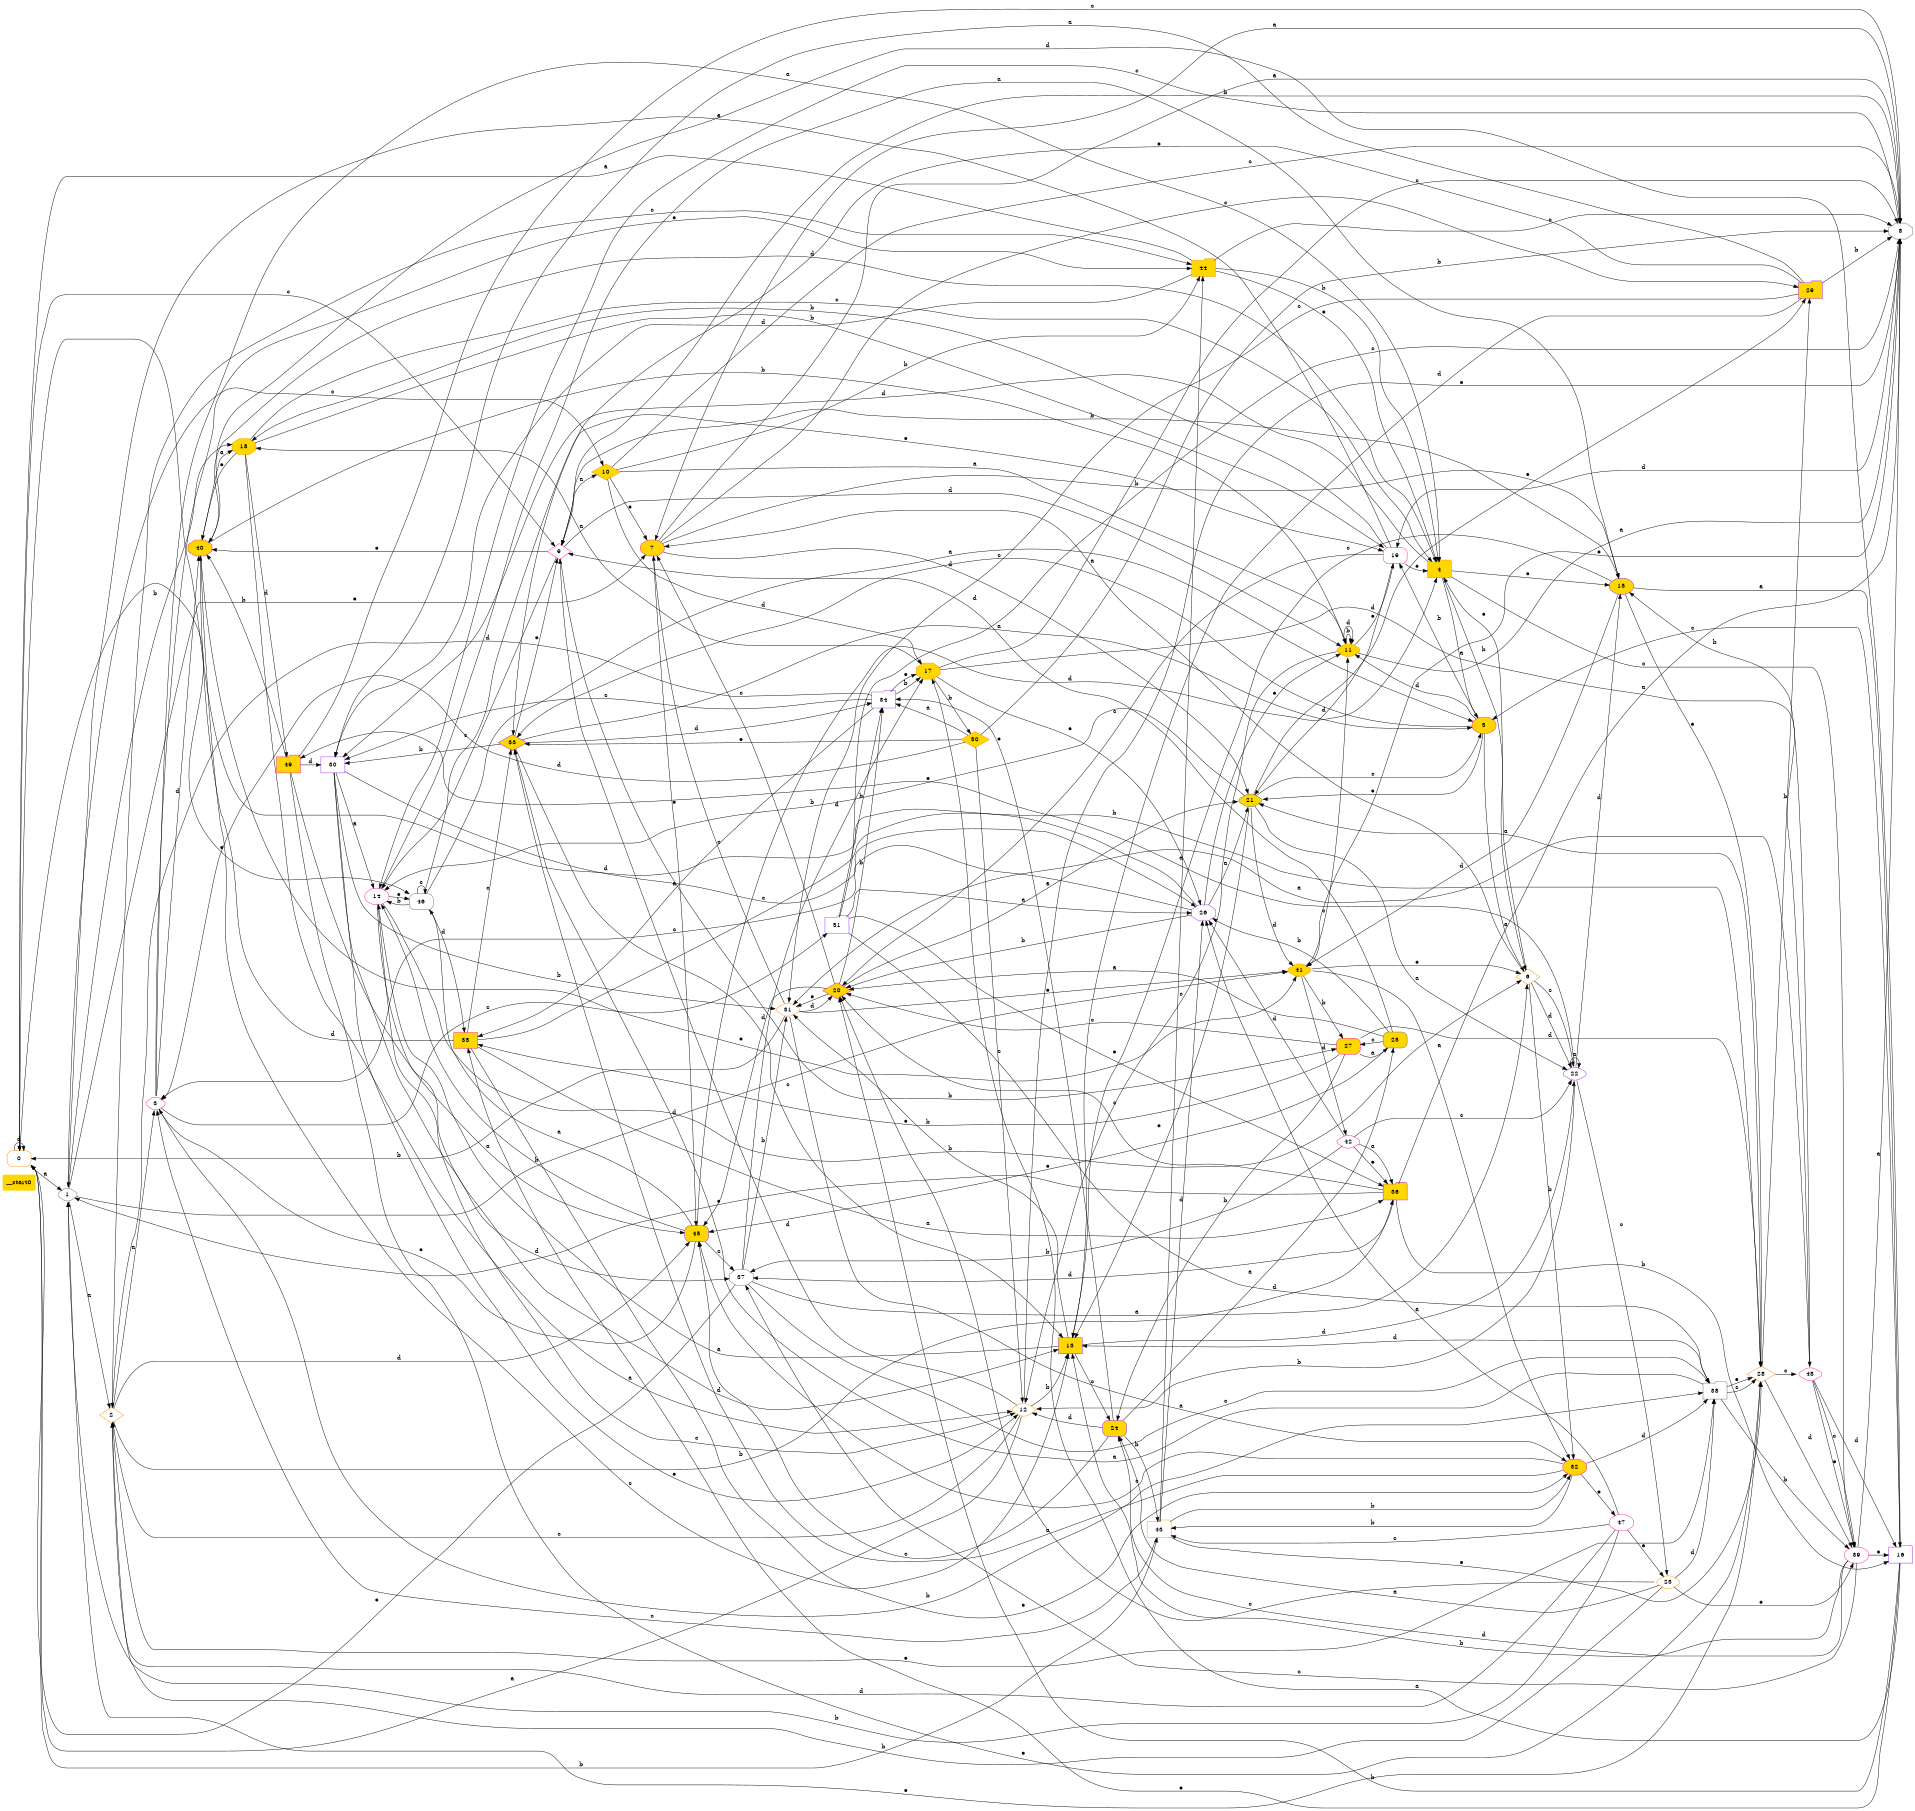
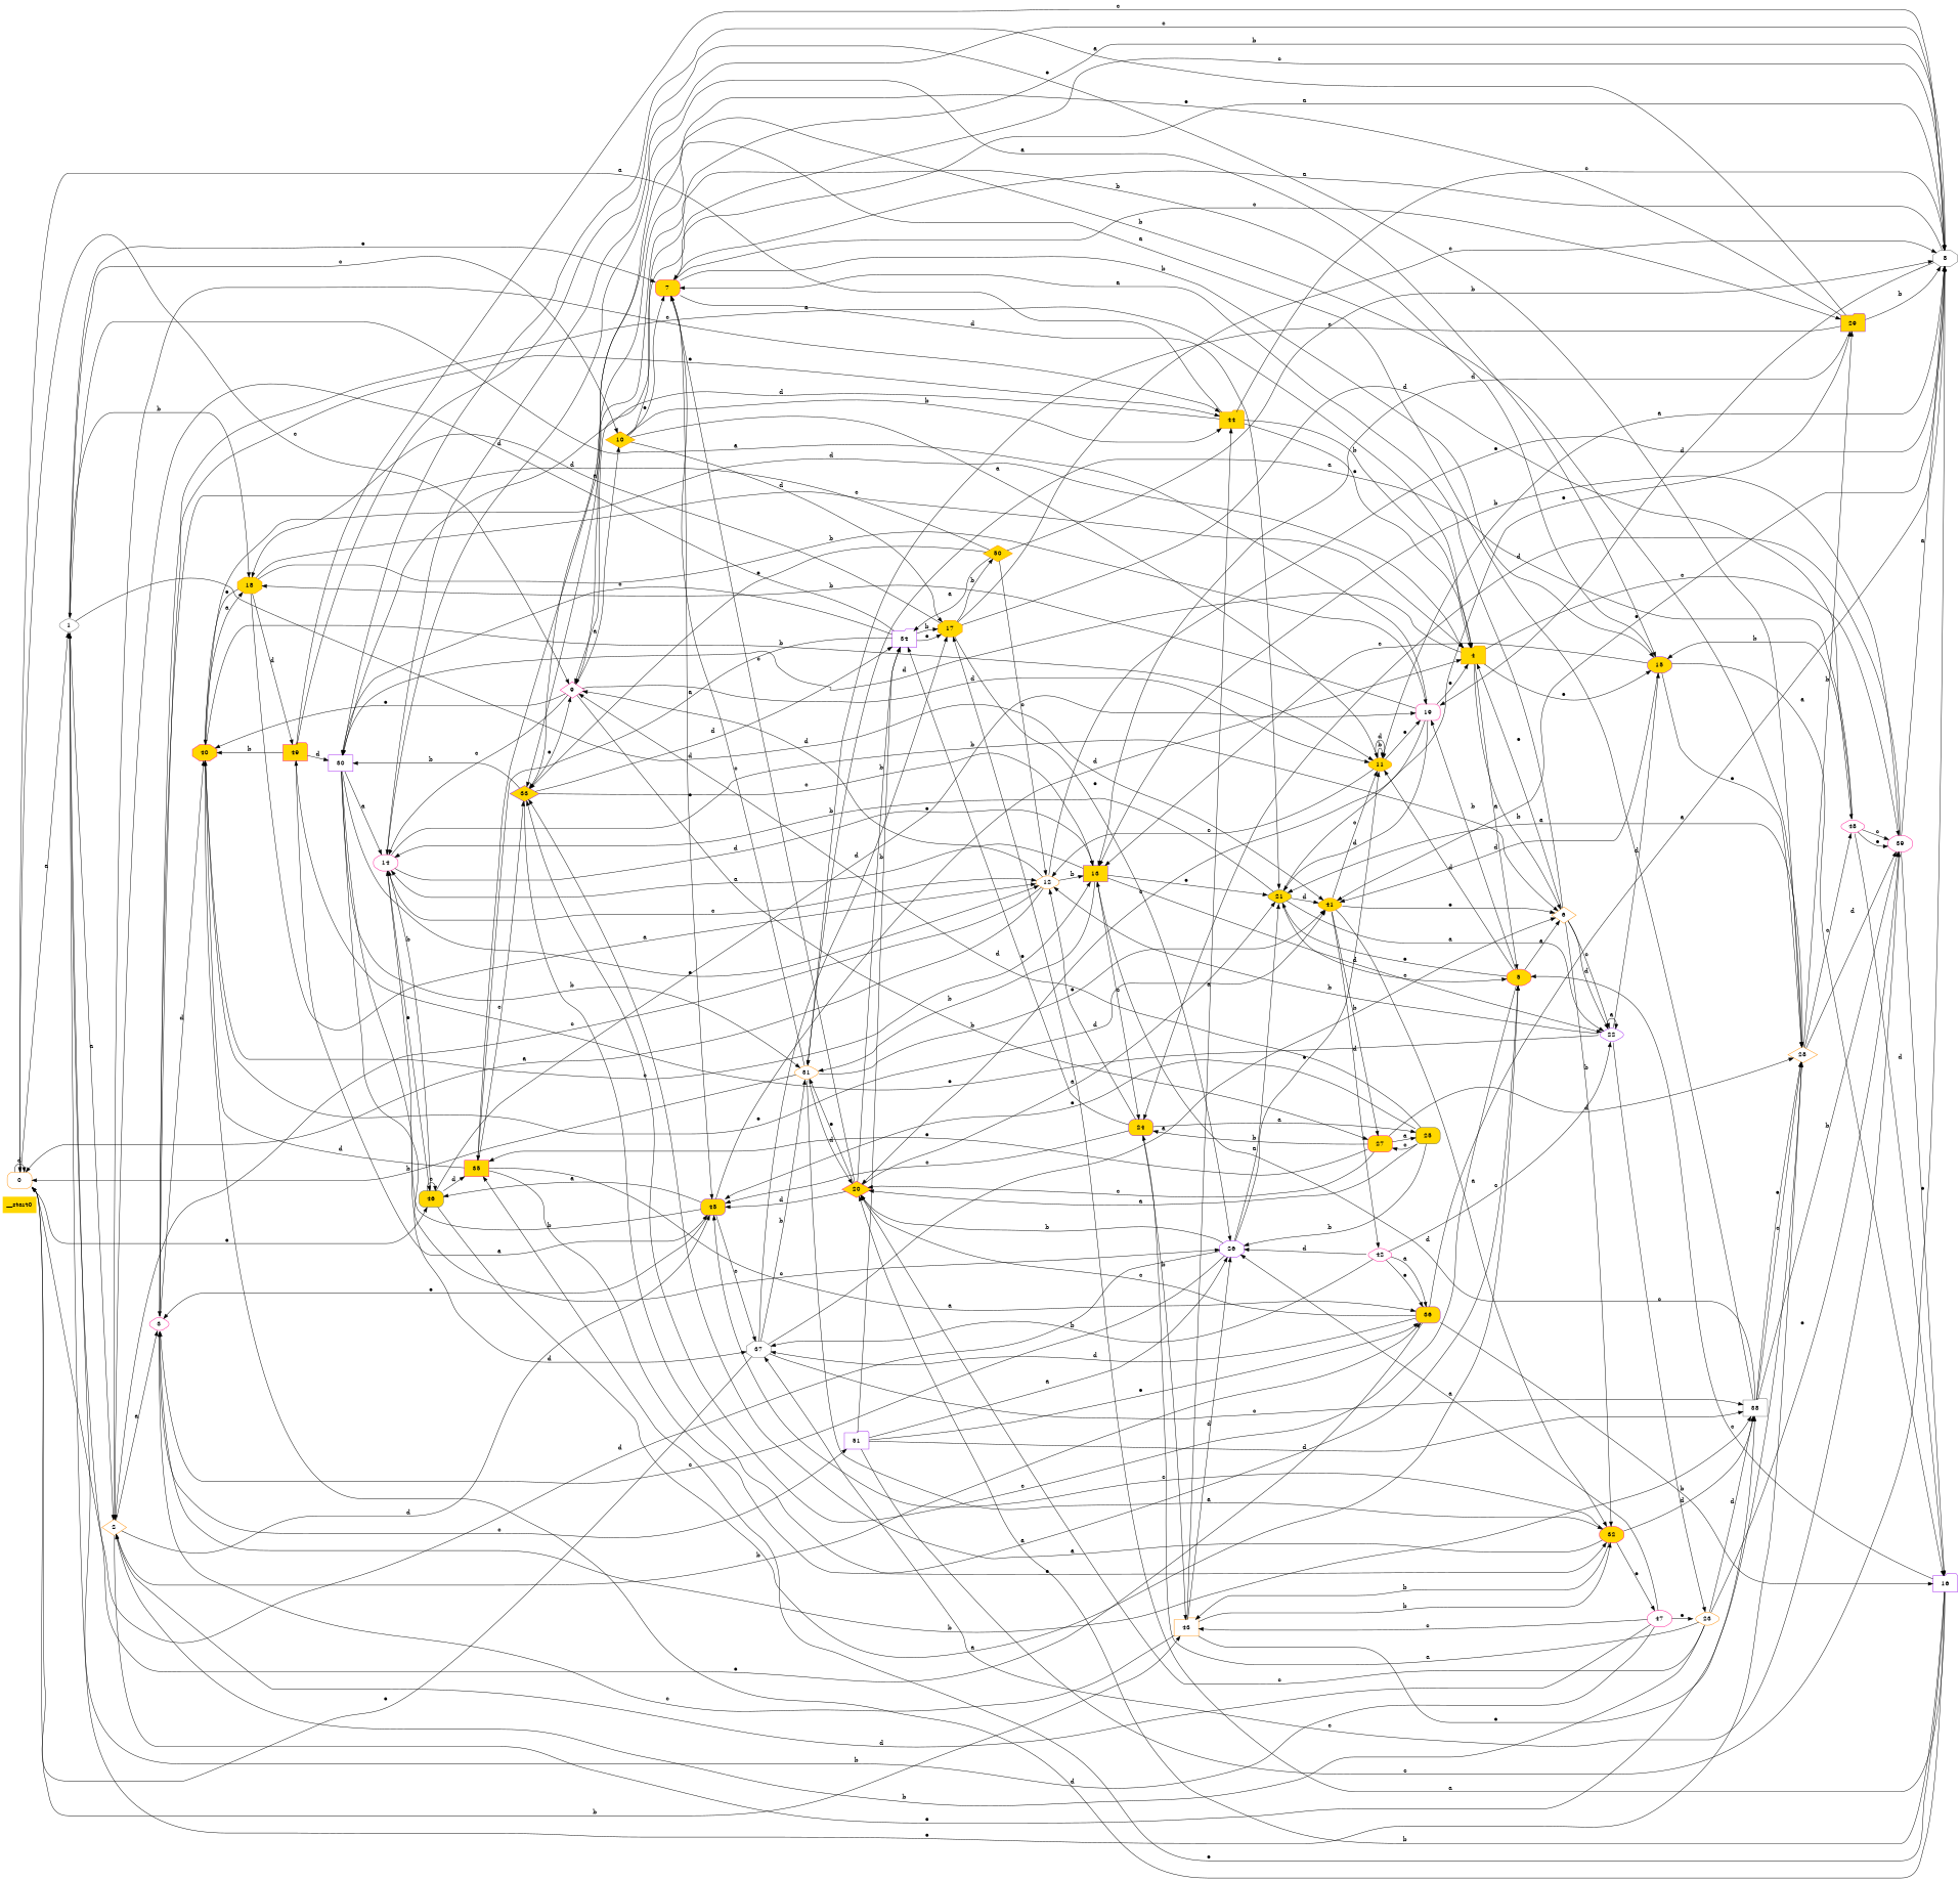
  digraph {
    rankdir=LR
    node [color=deeppink fillcolor=gold shape=diamond style="rounded,filled"]
    __start0 [shape=none style=filled]
    n2 [color=darkorange fillcolor=white label=0 shape=box]
    n3 [color=gray40 fillcolor=white label=1]
    n4 [fillcolor=white label=9 style=filled]
    n5 [color=darkorange fillcolor=white label=43 shape=folder]
-   n6 [color=gray40 fillcolor=white label=46 shape=box]
+   n6 [color=gray40 label=46 shape=box]
    n7 [color=darkorange fillcolor=white label=2 style=filled]
-   n8 [label=7 shape=octagon]
+   n8 [label=7 shape=box]
    n9 [color=darkorange label=10 style=filled]
    n10 [color=darkorange label=18 shape=octagon style=filled]
    n11 [color=darkorange label=41]
    n12 [label=40 shape=octagon style=filled]
    n13 [color=darkorange label=11]
    n14 [fillcolor=white label=14 shape=octagon]
    n15 [label=27 shape=box]
    n16 [fillcolor=white label=3]
    n17 [color=darkorange label=44 shape=folder style=filled]
    n18 [label=32 shape=octagon]
    n19 [color=darkorange fillcolor=white label=28 style=filled]
    n20 [color=purple fillcolor=white label=26 shape=octagon style=filled]
    n21 [label=5 shape=octagon]
    n22 [fillcolor=white label=19 shape=box]
    n23 [label=35 shape=box style=filled]
-   n24 [color=purple label=36 shape=folder]
+   n24 [color=purple label=36 shape=box]
    n25 [color=gray40 fillcolor=white label=38 shape=folder]
    n26 [color=purple label=45 shape=box]
    n27 [color=purple label=15 shape=octagon]
    n28 [color=gray40 label=21]
    n29 [color=gray40 fillcolor=white label=8 shape=octagon style=filled]
    n30 [color=purple label=29 shape=folder]
    n31 [color=darkorange label=17 shape=octagon style=filled]
    n32 [color=darkorange label=4 shape=folder style=filled]
    n33 [color=darkorange fillcolor=white label=12]
    n34 [label=49 shape=folder]
    n35 [color=darkorange fillcolor=white label=6 style=filled]
    n36 [fillcolor=white label=42]
    n37 [color=purple fillcolor=white label=51 shape=folder style=filled]
    n38 [color=purple fillcolor=white label=16 shape=folder style=filled]
    n39 [label=20 style=filled]
    n40 [color=gray40 fillcolor=white label=37 shape=octagon style=filled]
    n41 [fillcolor=white label=39 shape=octagon]
    n42 [color=purple label=33 style=filled]
    n43 [color=purple label=13 shape=box style=filled]
    n44 [color=purple fillcolor=white label=30 shape=box style=filled]
    n45 [color=purple fillcolor=white label=34 shape=folder style=filled]
    n46 [color=purple fillcolor=white label=22]
    n47 [color=darkorange fillcolor=white label=31]
    n48 [color=purple label=24 shape=box]
    n49 [color=darkorange fillcolor=white label=23]
    n50 [fillcolor=white label=47 shape=octagon]
    n51 [color=gray40 label=25 shape=box]
    n52 [fillcolor=white label=48]
    n53 [color=darkorange label=50 style=filled]
    n2 -> n2 [label=d]
    n2 -> n3 [label=a]
    n2 -> n4 [label=c]
    n2 -> n5 [label=b]
    n2 -> n6 [label=e]
    n3 -> n7 [label=a]
    n3 -> n8 [label=e]
    n3 -> n9 [label=c]
    n3 -> n10 [label=b]
    n3 -> n11 [label=d]
    n4 -> n9 [label=a]
    n4 -> n12 [label=e]
    n4 -> n13 [label=d]
    n4 -> n14 [label=c]
    n4 -> n15 [label=b]
    n5 -> n16 [label=c]
    n5 -> n17 [label=a]
    n5 -> n18 [label=b]
    n5 -> n19 [label=e]
    n5 -> n20 [label=d]
    n6 -> n6 [label=c]
    n6 -> n14 [label=b]
    n6 -> n21 [label=a]
    n6 -> n22 [label=e]
    n6 -> n23 [label=d]
    n7 -> n16 [label=a]
    n7 -> n17 [label=c]
    n7 -> n24 [label=b]
    n7 -> n25 [label=e]
    n7 -> n26 [label=d]
    n8 -> n26 [label=e]
    n8 -> n27 [label=b]
    n8 -> n28 [label=d]
    n8 -> n29 [label=a]
    n8 -> n30 [label=c]
    n9 -> n8 [label=e]
    n9 -> n13 [label=a]
    n9 -> n17 [label=b]
    n9 -> n29 [label=c]
    n9 -> n31 [label=d]
    n10 -> n12 [label=e]
    n10 -> n22 [label=b]
    n10 -> n32 [label=c]
    n10 -> n33 [label=a]
    n10 -> n34 [label=d]
    n11 -> n13 [label=c]
    n11 -> n15 [label=b]
    n11 -> n18 [label=a]
    n11 -> n35 [label=e]
    n11 -> n36 [label=d]
    n12 -> n10 [label=a]
    n12 -> n11 [label=e]
    n12 -> n13 [label=b]
    n12 -> n32 [label=d]
    n12 -> n43 [label=c]
    n13 -> n13 [label=b]
    n13 -> n13 [label=d]
    n13 -> n22 [label=e]
    n13 -> n29 [label=a]
    n13 -> n33 [label=c]
    n14 -> n6 [label=e]
    n14 -> n27 [label=a]
    n14 -> n33 [label=c]
    n14 -> n35 [label=b]
    n14 -> n43 [label=d]
    n15 -> n19 [label=d]
    n15 -> n23 [label=e]
    n15 -> n39 [label=c]
    n15 -> n48 [label=b]
    n15 -> n51 [label=a]
    n16 -> n12 [label=d]
    n16 -> n17 [label=e]
    n16 -> n25 [label=b]
    n16 -> n32 [label=a]
    n16 -> n37 [label=c]
    n17 -> n2 [label=a]
    n17 -> n29 [label=c]
    n17 -> n32 [label=b]
    n17 -> n32 [label=e]
    n17 -> n44 [label=d]
    n18 -> n5 [label=b]
    n18 -> n25 [label=d]
    n18 -> n26 [label=c]
    n18 -> n42 [label=a]
    n18 -> n50 [label=e]
    n19 -> n3 [label=e]
    n19 -> n28 [label=a]
    n19 -> n30 [label=b]
    n19 -> n41 [label=d]
    n19 -> n52 [label=c]
    n20 -> n2 [label=d]
    n20 -> n13 [label=e]
    n20 -> n16 [label=c]
    n20 -> n28 [label=a]
    n20 -> n39 [label=b]
    n21 -> n13 [label=d]
    n21 -> n22 [label=b]
    n21 -> n28 [label=e]
    n21 -> n35 [label=a]
    n21 -> n42 [label=c]
    n22 -> n3 [label=a]
    n22 -> n10 [label=b]
    n22 -> n28 [label=d]
    n22 -> n32 [label=e]
    n22 -> n39 [label=c]
    n23 -> n12 [label=d]
    n23 -> n18 [label=e]
    n23 -> n19 [label=b]
    n23 -> n24 [label=a]
    n23 -> n42 [label=c]
    n24 -> n3 [label=e]
    n24 -> n29 [label=a]
    n24 -> n38 [label=b]
    n24 -> n39 [label=c]
    n24 -> n40 [label=d]
    n25 -> n19 [label=c]
    n25 -> n19 [label=e]
    n25 -> n41 [label=b]
    n25 -> n42 [label=a]
    n25 -> n43 [label=d]
    n26 -> n6 [label=a]
    n26 -> n14 [label=b]
    n26 -> n16 [label=e]
    n26 -> n32 [label=d]
    n26 -> n40 [label=c]
    n27 -> n4 [label=b]
    n27 -> n11 [label=d]
    n27 -> n19 [label=e]
    n27 -> n38 [label=a]
    n27 -> n43 [label=c]
    n28 -> n11 [label=d]
    n28 -> n14 [label=b]
    n28 -> n21 [label=c]
    n28 -> n30 [label=e]
    n28 -> n46 [label=a]
    n29 -> n4 [label=b]
    n29 -> n8 [label=a]
    n29 -> n11 [label=e]
    n29 -> n14 [label=c]
    n29 -> n22 [label=d]
    n30 -> n29 [label=b]
    n30 -> n42 [label=e]
    n30 -> n43 [label=d]
    n30 -> n44 [label=a]
    n30 -> n47 [label=c]
    n31 -> n10 [label=a]
    n31 -> n20 [label=e]
    n31 -> n29 [label=c]
    n31 -> n52 [label=d]
    n31 -> n53 [label=b]
    n32 -> n21 [label=a]
    n32 -> n27 [label=e]
    n32 -> n35 [label=b]
    n32 -> n41 [label=c]
    n32 -> n44 [label=d]
    n33 -> n2 [label=a]
    n33 -> n4 [label=d]
    n33 -> n7 [label=c]
    n33 -> n29 [label=e]
    n33 -> n43 [label=b]
    n34 -> n12 [label=b]
    n34 -> n19 [label=e]
    n34 -> n26 [label=a]
    n34 -> n29 [label=c]
    n34 -> n44 [label=d]
    n35 -> n8 [label=a]
    n35 -> n18 [label=b]
    n35 -> n32 [label=e]
    n35 -> n46 [label=c]
    n35 -> n46 [label=d]
    n36 -> n20 [label=d]
    n36 -> n24 [label=a]
    n36 -> n24 [label=e]
    n36 -> n40 [label=b]
    n36 -> n46 [label=c]
    n37 -> n20 [label=a]
    n37 -> n24 [label=e]
    n37 -> n25 [label=d]
    n37 -> n29 [label=c]
    n37 -> n45 [label=b]
    n38 -> n12 [label=d]
    n38 -> n21 [label=c]
    n38 -> n23 [label=e]
    n38 -> n31 [label=a]
    n38 -> n39 [label=b]
    n39 -> n8 [label=c]
    n39 -> n26 [label=d]
    n39 -> n28 [label=a]
    n39 -> n45 [label=b]
    n39 -> n47 [label=e]
    n40 -> n2 [label=e]
    n40 -> n25 [label=c]
    n40 -> n31 [label=d]
    n40 -> n35 [label=a]
    n40 -> n47 [label=b]
    n41 -> n29 [label=a]
    n41 -> n38 [label=e]
    n41 -> n40 [label=c]
    n41 -> n43 [label=b]
    n41 -> n48 [label=d]
    n42 -> n4 [label=e]
    n42 -> n21 [label=a]
    n42 -> n43 [label=c]
    n42 -> n44 [label=b]
    n42 -> n45 [label=d]
    n43 -> n14 [label=a]
-   n28 -> n43 [label=e]
+   n43 -> n28 [label=e]
    n43 -> n46 [label=d]
    n43 -> n47 [label=b]
    n43 -> n48 [label=c]
    n44 -> n14 [label=a]
    n44 -> n20 [label=c]
    n44 -> n33 [label=e]
    n44 -> n40 [label=d]
    n44 -> n47 [label=b]
    n45 -> n7 [label=d]
    n45 -> n23 [label=a]
    n45 -> n31 [label=b]
    n45 -> n31 [label=e]
    n45 -> n44 [label=c]
    n46 -> n27 [label=d]
    n46 -> n33 [label=b]
    n46 -> n34 [label=e]
    n46 -> n46 [label=a]
    n46 -> n49 [label=c]
    n47 -> n2 [label=b]
    n47 -> n8 [label=c]
    n47 -> n11 [label=e]
    n47 -> n18 [label=a]
    n47 -> n39 [label=d]
    n48 -> n5 [label=b]
    n48 -> n26 [label=c]
    n48 -> n33 [label=d]
    n48 -> n45 [label=e]
    n48 -> n51 [label=a]
    n49 -> n7 [label=b]
    n49 -> n25 [label=d]
    n49 -> n39 [label=c]
    n49 -> n41 [label=e]
    n49 -> n48 [label=a]
    n50 -> n3 [label=b]
    n50 -> n5 [label=c]
    n50 -> n7 [label=d]
    n50 -> n20 [label=a]
    n50 -> n49 [label=e]
    n51 -> n4 [label=d]
    n51 -> n15 [label=c]
    n51 -> n20 [label=b]
    n51 -> n26 [label=e]
    n51 -> n39 [label=a]
    n52 -> n27 [label=b]
    n52 -> n38 [label=d]
    n52 -> n41 [label=c]
    n52 -> n41 [label=e]
    n52 -> n47 [label=a]
    n53 -> n16 [label=d]
    n53 -> n29 [label=b]
    n53 -> n33 [label=c]
    n53 -> n42 [label=e]
    n53 -> n45 [label=a]
  }
